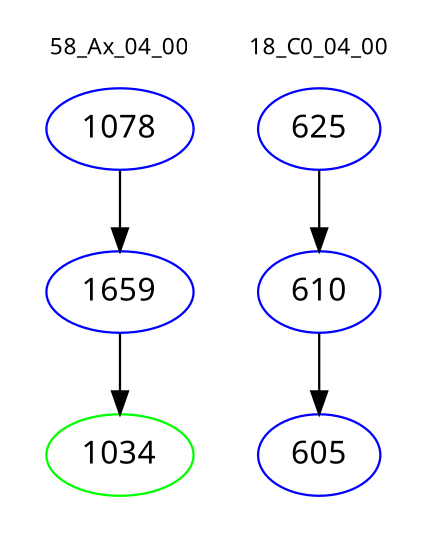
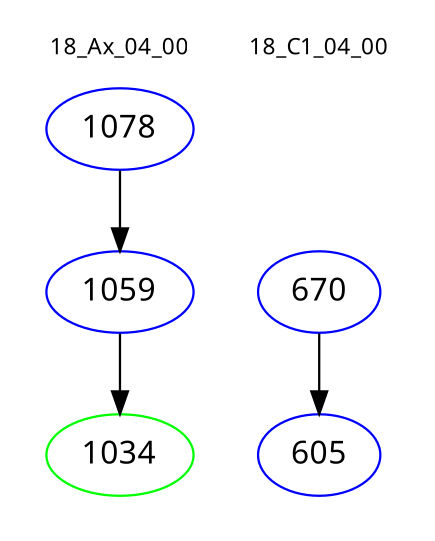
  digraph {
    fontname="Noto Sans"
    node [color=blue fontname="Noto Sans"]
    edge [color=black fontname="Noto Sans"]
    n1 [label=1078]
-   n2 [label=1659]
+   n2 [label=1059]
    n3 [color=green label=1034]
-   n4 [label=625]
-   n5 [label=610]
+   n5 [label=670]
    n6 [label=605]
    subgraph cluster_1 {
      color=white
      fontsize=10
-     label="58_Ax_04_00"
+     label="18_Ax_04_00"
      n1
      n2
      n3
    }
    subgraph cluster_2 {
      color=white
      fontsize=10
-     label="18_C0_04_00"
-     n4
+     label="18_C1_04_00"
      n5
      n6
    }
    n1 -> n2
    n2 -> n3
-   n4 -> n5
    n5 -> n6
  }
